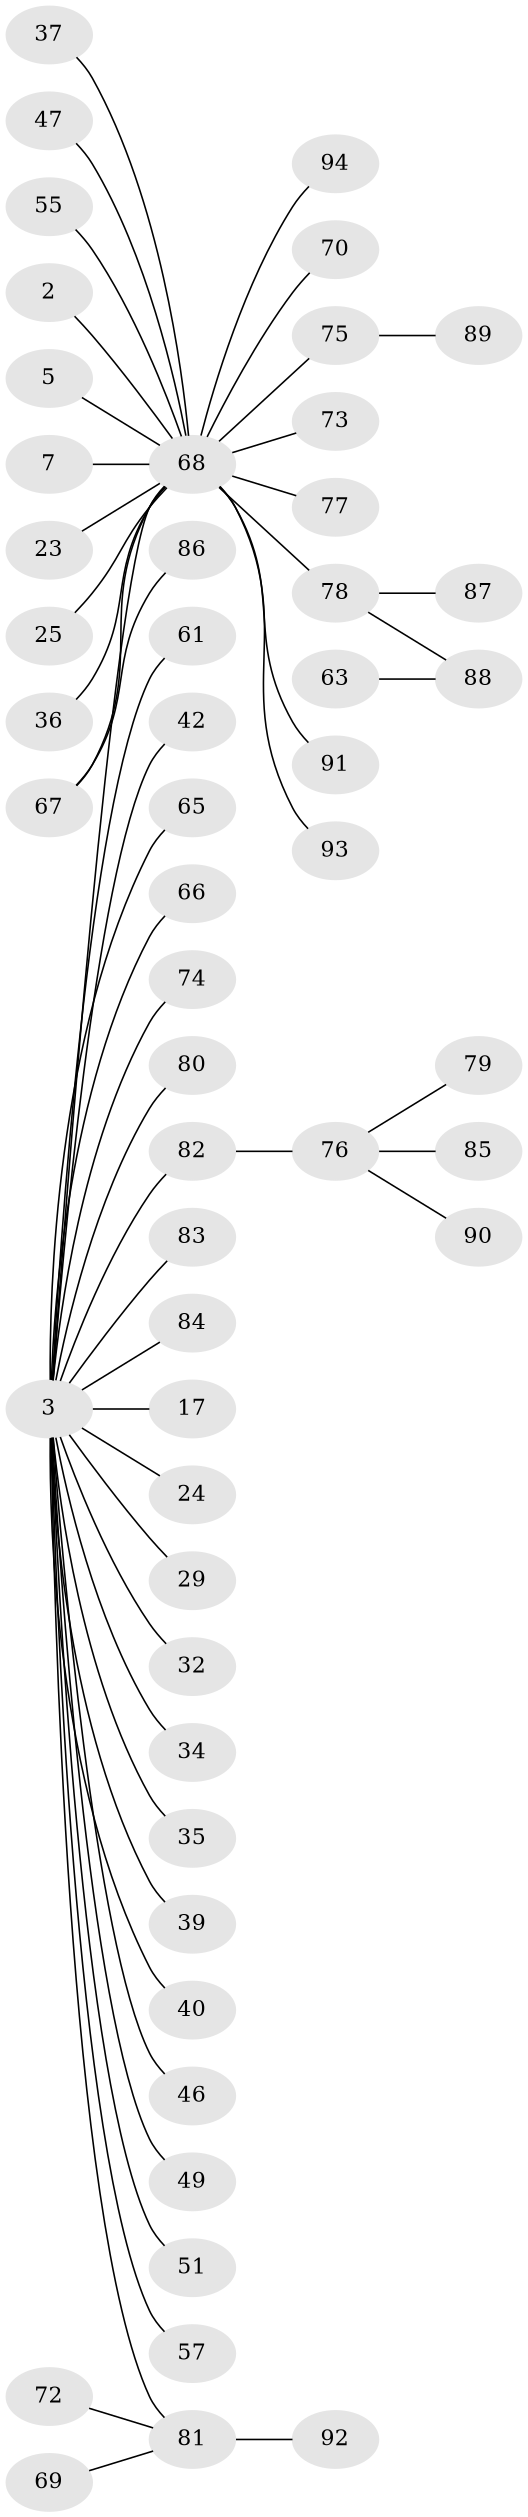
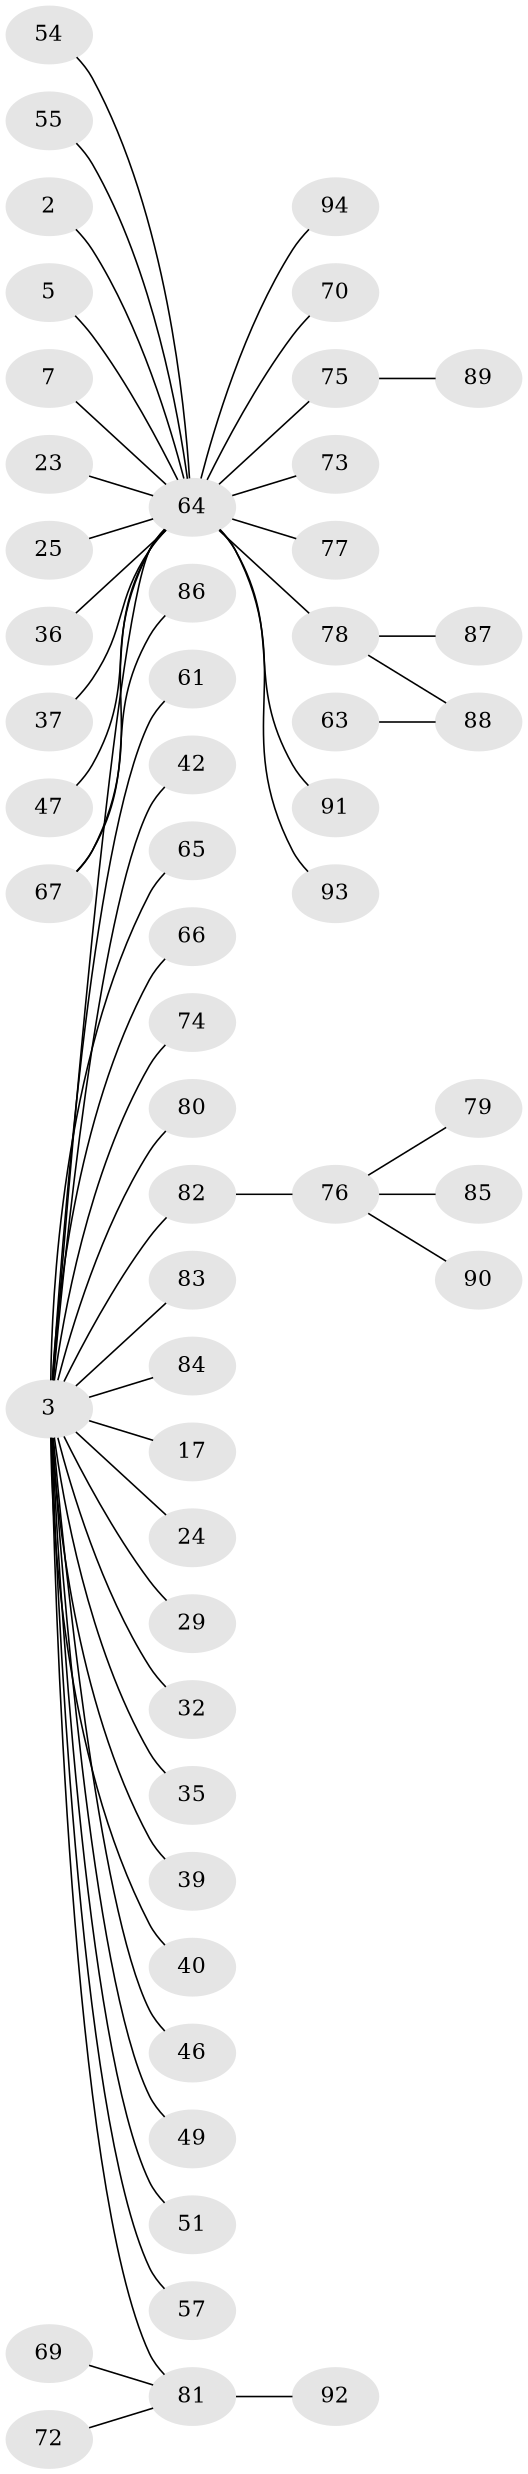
  graph {
    rankdir=LR
    node [color=gray90 style=filled]
-   68 [super="+20+4+9"]
+   68 [super="+20+4+9" label=64]
    70
    73
    75
    77 [super="+26"]
    78
    91
    93
    94
    2
    3
    17
    24
    29
    32
-   34
    35
    39
    40
    46
    49 [super="+22"]
    51
    57
    61
    n25 [label=42 super="+10"]
    65
    66
    74
    80
    81 [super="+21+50+58+59"]
    82
    83 [super="+12+30"]
    84
    76 [super="+56+64+52+53"]
    79
    85
    90
    92
    5
    7
    23
    25
    36
    37 [super="+8"]
    47
+   54
    55
    88 [super="+45"]
    63
    67
    86
    89
    87
    69
    72
    68 -- 70
    68 -- 73
    68 -- 75
    68 -- 77
    68 -- 78
    68 -- 91
    68 -- 93
    68 -- 94
    75 -- 89
    78 -- 88
    78 -- 87
    2 -- 68
    3 -- 68 [weight=3]
    3 -- 17
    3 -- 24
    3 -- 29
    3 -- 32
-   3 -- 34
    3 -- 35
    3 -- 39
    3 -- 40
    3 -- 46
    3 -- 49
    3 -- 51
    3 -- 57
    3 -- 61
    3 -- n25
    3 -- 65
    3 -- 66
    3 -- 74
    3 -- 80
    3 -- 81
    3 -- 82
    3 -- 83
    3 -- 84
    81 -- 92
    82 -- 76
    76 -- 79
    76 -- 85
    76 -- 90
    5 -- 68
    7 -- 68
    23 -- 68
    25 -- 68
    36 -- 68
    37 -- 68
    47 -- 68
+   54 -- 68
    55 -- 68
    63 -- 88
    67 -- 68
    67 -- 86
    69 -- 81
    72 -- 81
  }
